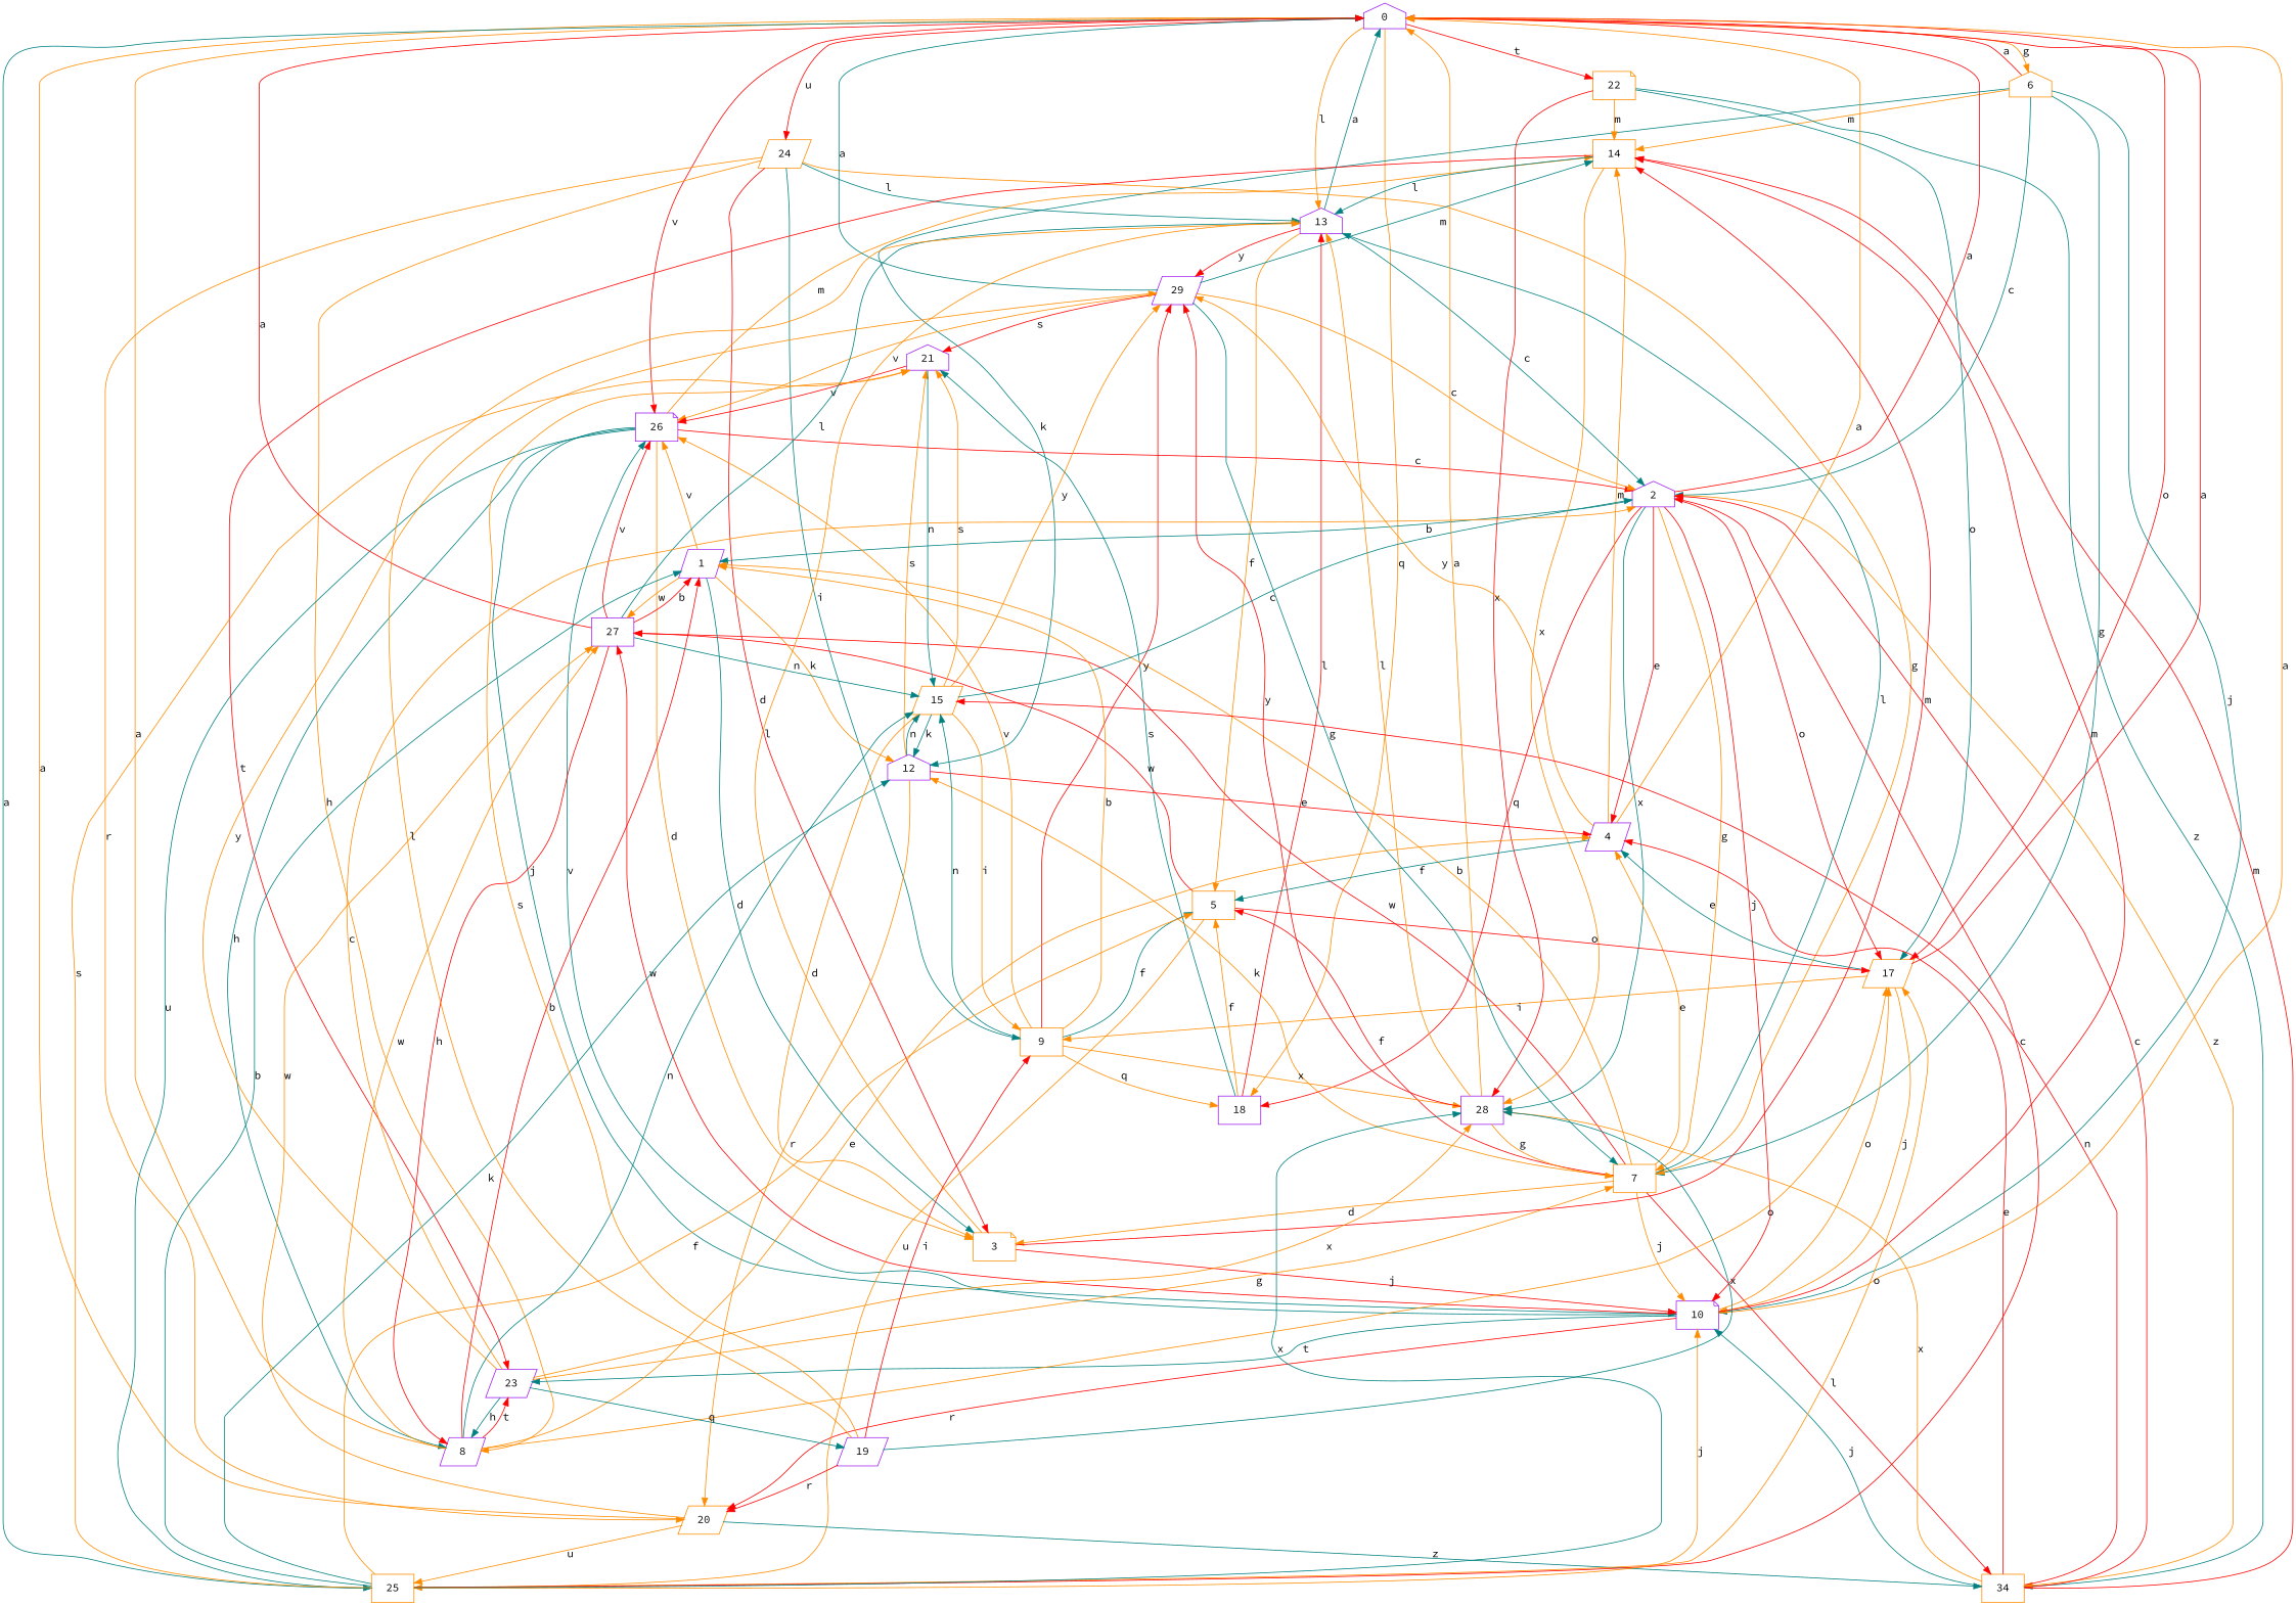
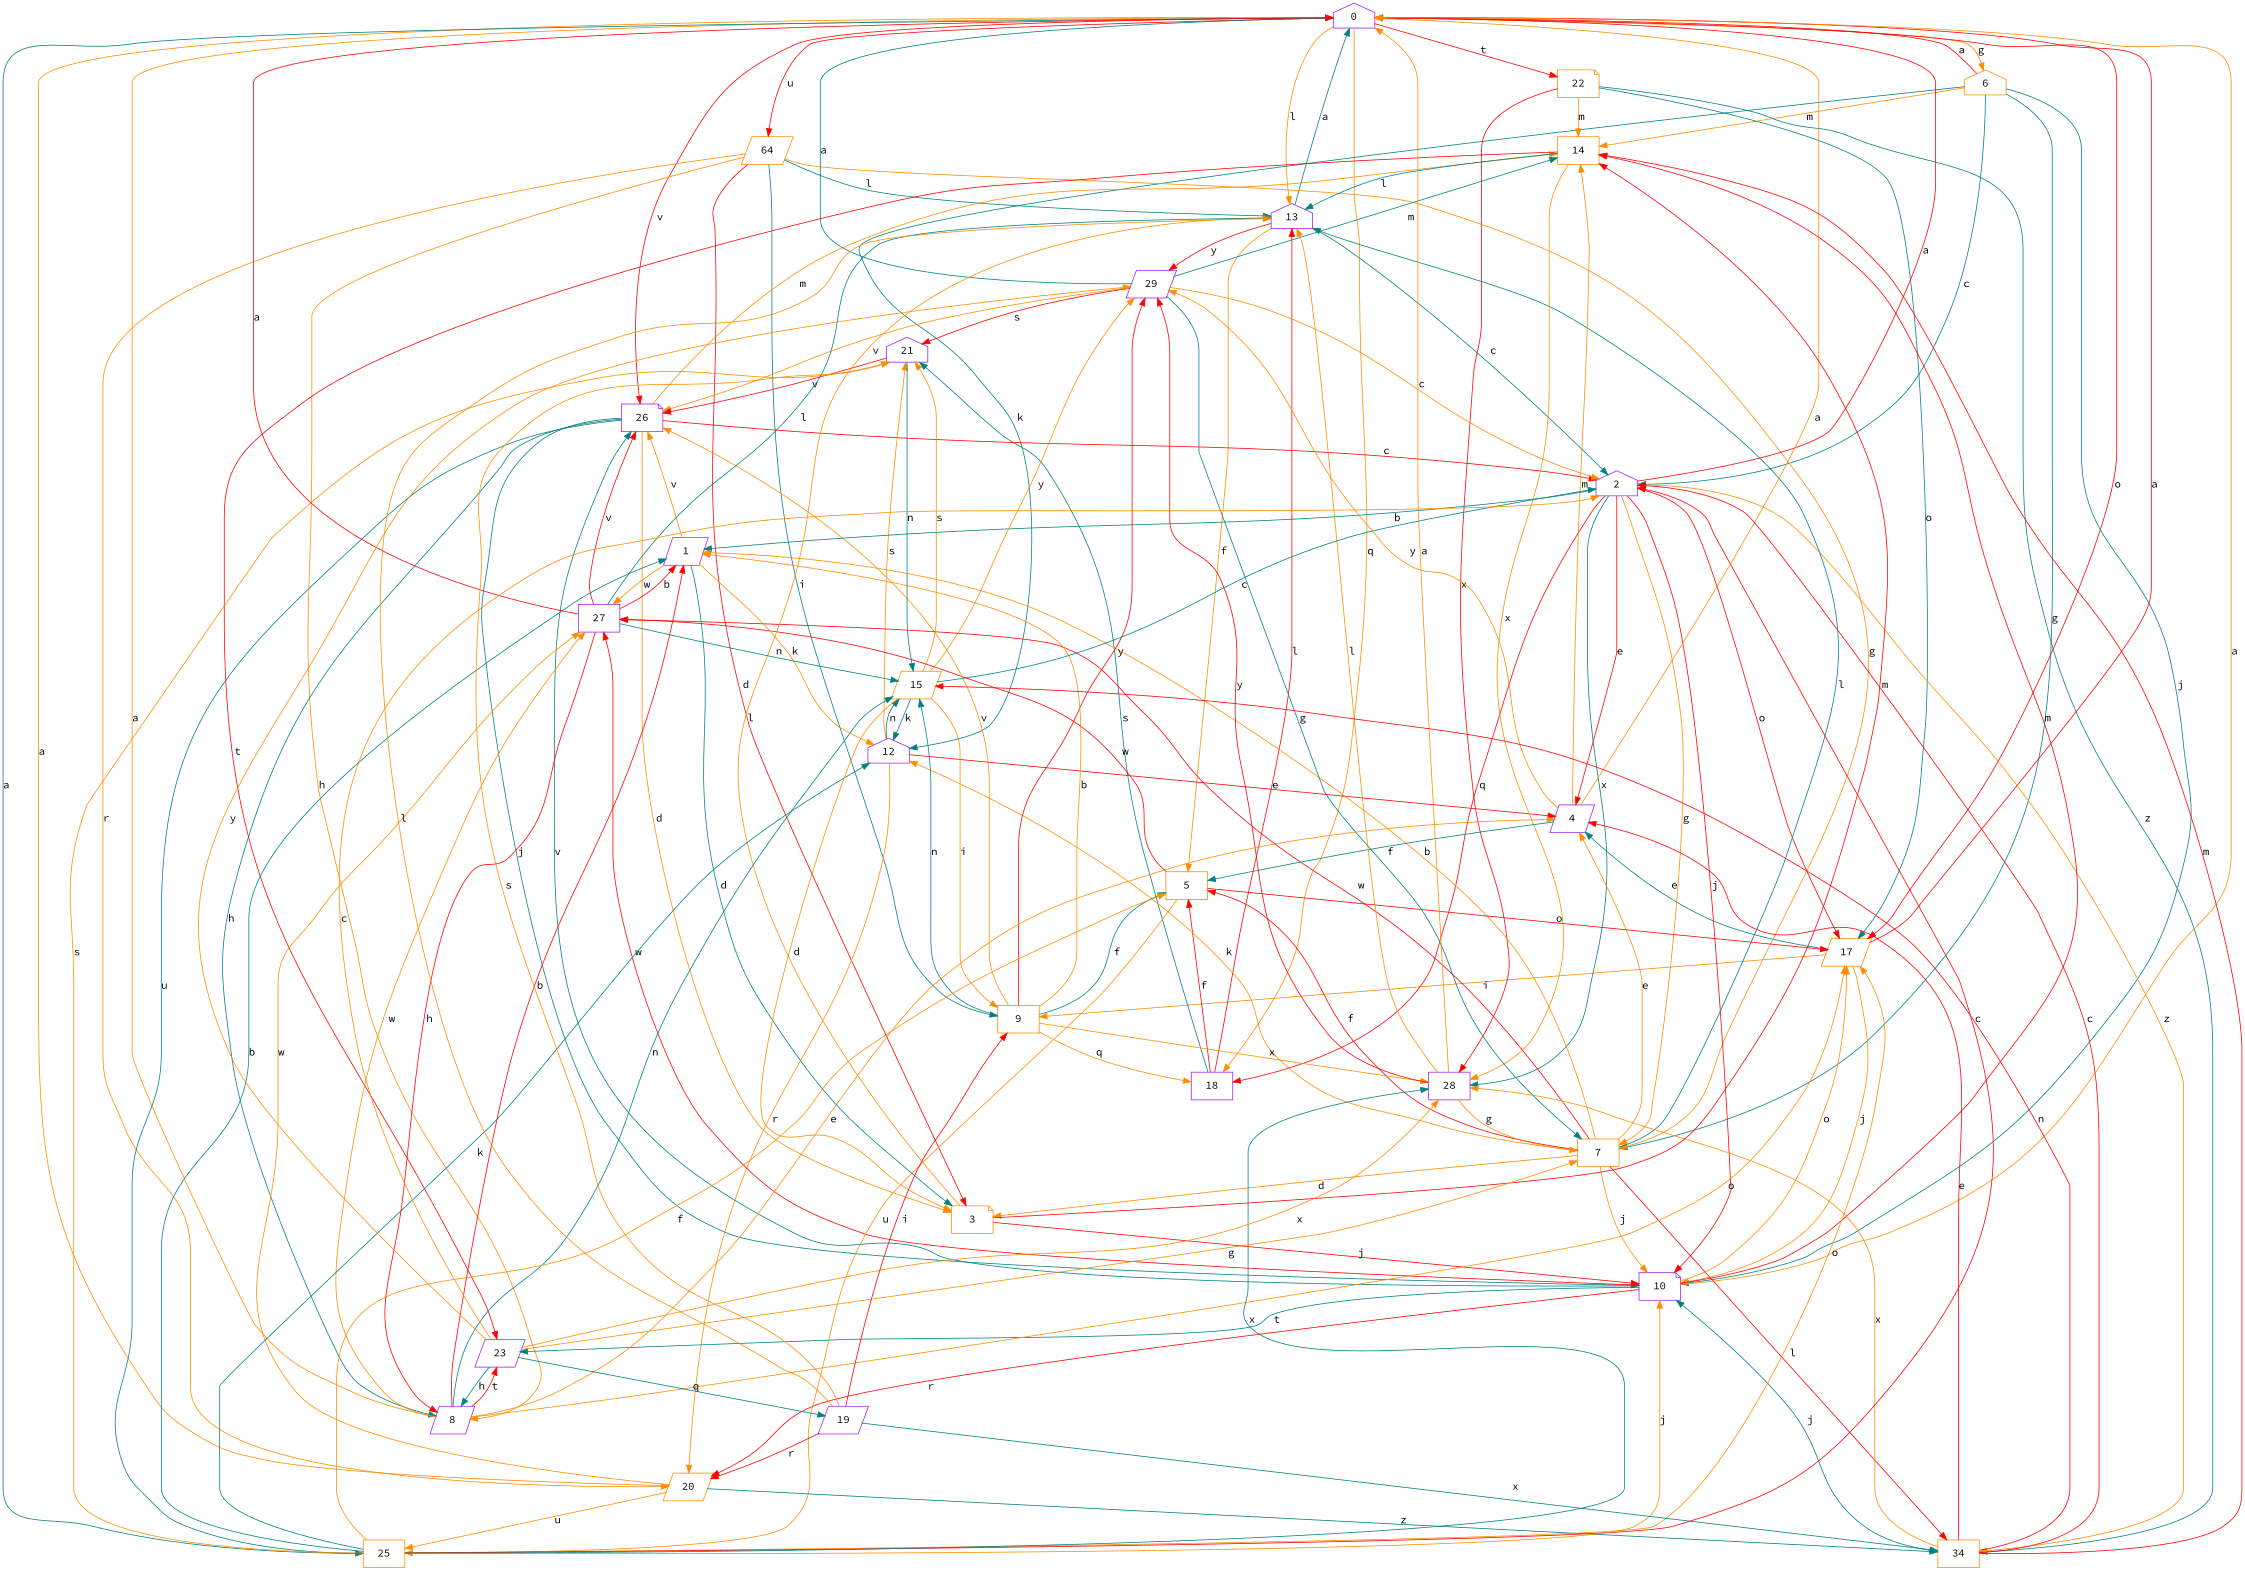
  strict digraph {
    fontname="Source Code Pro"
    node [color=purple fontname="Source Code Pro" shape=parallelogram]
    edge [color=darkorange fontname="Source Code Pro"]
    0 [shape=house]
    6 [color=darkorange shape=house]
    13 [shape=house]
    17 [color=darkorange]
    18 [shape=box]
    22 [color=darkorange shape=note]
-   24 [color=darkorange]
+   24 [color=darkorange label=64]
    26 [shape=note]
    12 [shape=house]
    2 [shape=house]
    7 [color=darkorange shape=box]
    10 [shape=note]
    14 [color=darkorange shape=box]
    5 [color=darkorange shape=box]
    29
    4
    9 [color=darkorange shape=box]
    21 [shape=house]
    28 [shape=box]
    34 [color=darkorange shape=box]
    3 [color=darkorange shape=note]
    8
    20 [color=darkorange]
    25 [color=darkorange shape=box]
    1
    27 [shape=box]
    15 [color=darkorange]
    23
    19
    0 -> 6 [label=g]
    0 -> 13 [label=l]
    0 -> 17 [color=red label=o]
    0 -> 18 [label=q]
    0 -> 22 [color=red label=t]
    0 -> 24 [color=red label=u]
    0 -> 26 [color=red label=v]
    6 -> 0 [color=red label=a]
    6 -> 12 [color=teal label=k]
    6 -> 2 [color=teal label=c]
    6 -> 7 [color=teal label=g]
    6 -> 10 [color=teal label=j]
    6 -> 14 [label=m]
    13 -> 0 [color=teal label=a]
    13 -> 2 [color=teal label=c]
    13 -> 5 [label=f]
    13 -> 29 [color=red label=y]
    17 -> 0 [color=red label=a]
    17 -> 10 [label=j]
    17 -> 4 [color=teal label=e]
    17 -> 9 [label=i]
    18 -> 13 [color=red label=l]
-   18 -> 5 [label=f]
+   18 -> 5 [color=red label=f]
    18 -> 21 [color=teal label=s]
    22 -> 17 [color=teal label=o]
    22 -> 14 [label=m]
    22 -> 28 [color=red label=x]
    22 -> 34 [color=teal label=z]
    24 -> 13 [color=teal label=l]
    24 -> 7 [label=g]
    24 -> 9 [color=teal label=i]
    24 -> 3 [color=red label=d]
    24 -> 8 [label=h]
    24 -> 20 [label=r]
    26 -> 2 [color=red label=c]
    26 -> 10 [color=teal label=j]
    26 -> 14 [label=m]
    26 -> 3 [label=d]
    26 -> 8 [color=teal label=h]
    26 -> 25 [color=teal label=u]
    12 -> 4 [color=red label=e]
    12 -> 21 [label=s]
    12 -> 20 [label=r]
    12 -> 15 [color=teal label=n]
    2 -> 0 [color=red label=a]
    2 -> 17 [color=red label=o]
    2 -> 18 [color=red label=q]
    2 -> 7 [label=g]
    2 -> 10 [color=red label=j]
    2 -> 4 [color=red label=e]
    2 -> 28 [color=teal label=x]
    2 -> 34 [label=z]
    2 -> 1 [color=teal label=b]
    7 -> 13 [color=teal label=l]
    7 -> 12 [label=k]
    7 -> 10 [label=j]
    7 -> 5 [color=red label=f]
    7 -> 4 [label=e]
    7 -> 34 [color=red label=l]
    7 -> 3 [label=d]
    7 -> 1 [label=b]
    7 -> 27 [color=red label=w]
    10 -> 0 [label=a]
    10 -> 17 [label=o]
    10 -> 26 [color=teal label=v]
    10 -> 14 [color=red label=m]
    10 -> 20 [color=red label=r]
    10 -> 27 [color=red label=w]
    10 -> 23 [color=teal label=t]
    14 -> 13 [color=teal label=l]
    14 -> 28 [label=x]
    14 -> 23 [color=red label=t]
    5 -> 17 [color=red label=o]
    5 -> 25 [label=u]
    5 -> 27 [color=red label=w]
    29 -> 0 [color=teal label=a]
    29 -> 26 [label=v]
    29 -> 2 [label=c]
    29 -> 7 [color=teal label=g]
    29 -> 14 [color=teal label=m]
    29 -> 21 [color=red label=s]
    4 -> 0 [label=a]
    4 -> 14 [label=m]
    4 -> 5 [color=teal label=f]
    4 -> 29 [label=y]
    9 -> 18 [label=q]
    9 -> 26 [label=v]
    9 -> 5 [color=teal label=f]
    9 -> 29 [color=red label=y]
    9 -> 28 [label=x]
    9 -> 1 [label=b]
    9 -> 15 [color=teal label=n]
    21 -> 26 [color=red label=v]
    21 -> 15 [color=teal label=n]
    28 -> 0 [label=a]
    28 -> 13 [label=l]
    28 -> 7 [label=g]
    28 -> 29 [color=red label=y]
    34 -> 2 [color=red label=c]
    34 -> 10 [color=teal label=j]
    34 -> 14 [color=red label=m]
    34 -> 4 [color=red label=e]
    34 -> 28 [label=x]
    34 -> 15 [color=red label=n]
    3 -> 13 [label=l]
    3 -> 10 [color=red label=j]
    3 -> 14 [color=red label=m]
    8 -> 0 [label=a]
    8 -> 17 [label=o]
    8 -> 4 [label=e]
    8 -> 1 [color=red label=b]
    8 -> 27 [label=w]
    8 -> 15 [color=teal label=n]
    8 -> 23 [color=red label=t]
    20 -> 0 [label=a]
    20 -> 34 [color=teal label=z]
    20 -> 25 [label=u]
    20 -> 27 [label=w]
    25 -> 0 [color=teal label=a]
    25 -> 17 [label=o]
    25 -> 12 [color=teal label=k]
    25 -> 2 [color=red label=c]
    25 -> 10 [label=j]
    25 -> 5 [label=f]
    25 -> 21 [label=s]
    25 -> 28 [color=teal label=x]
    25 -> 1 [color=teal label=b]
    1 -> 26 [label=v]
    1 -> 12 [label=k]
    1 -> 3 [color=teal label=d]
    1 -> 27 [label=w]
    27 -> 0 [color=red label=a]
    27 -> 13 [color=teal label=l]
    27 -> 26 [color=red label=v]
    27 -> 8 [color=red label=h]
    27 -> 1 [color=red label=b]
    27 -> 15 [color=teal label=n]
    15 -> 12 [color=teal label=k]
    15 -> 2 [color=teal label=c]
    15 -> 29 [label=y]
    15 -> 9 [label=i]
    15 -> 21 [label=s]
    15 -> 3 [label=d]
    23 -> 2 [label=c]
    23 -> 7 [label=g]
    23 -> 29 [label=y]
    23 -> 28 [label=x]
    23 -> 8 [color=teal label=h]
    23 -> 19 [color=teal label=q]
    19 -> 13 [label=l]
    19 -> 9 [color=red label=i]
    19 -> 21 [label=s]
-   19 -> 28 [color=teal label=x]
+   19 -> 34 [color=teal label=x]
    19 -> 20 [color=red label=r]
  }
